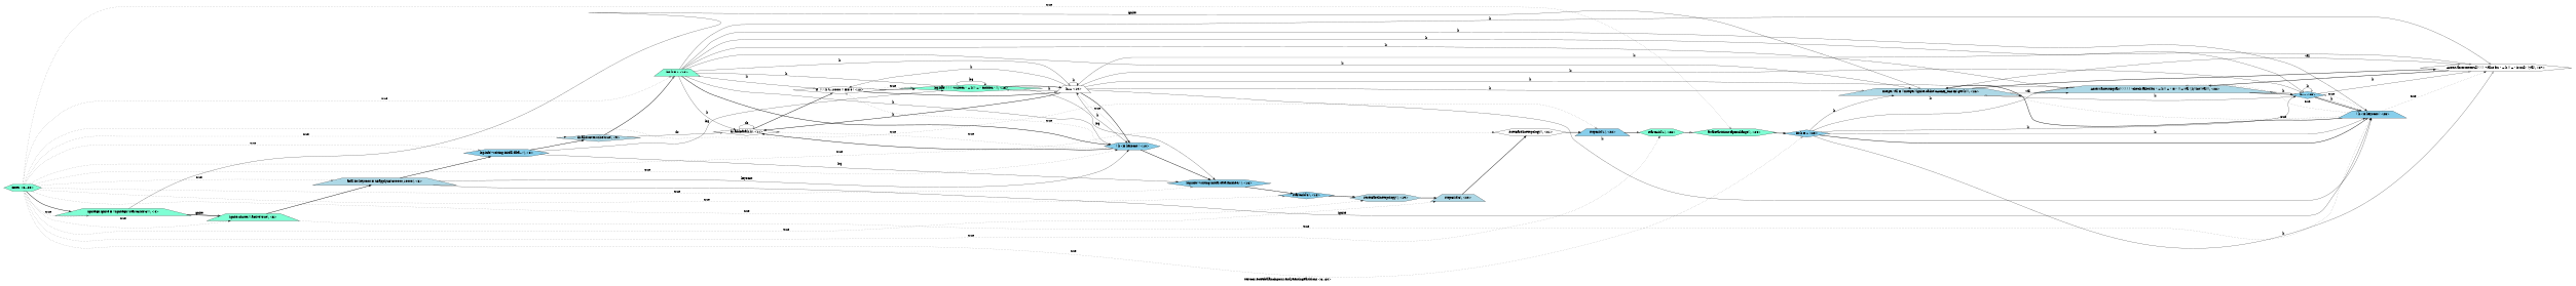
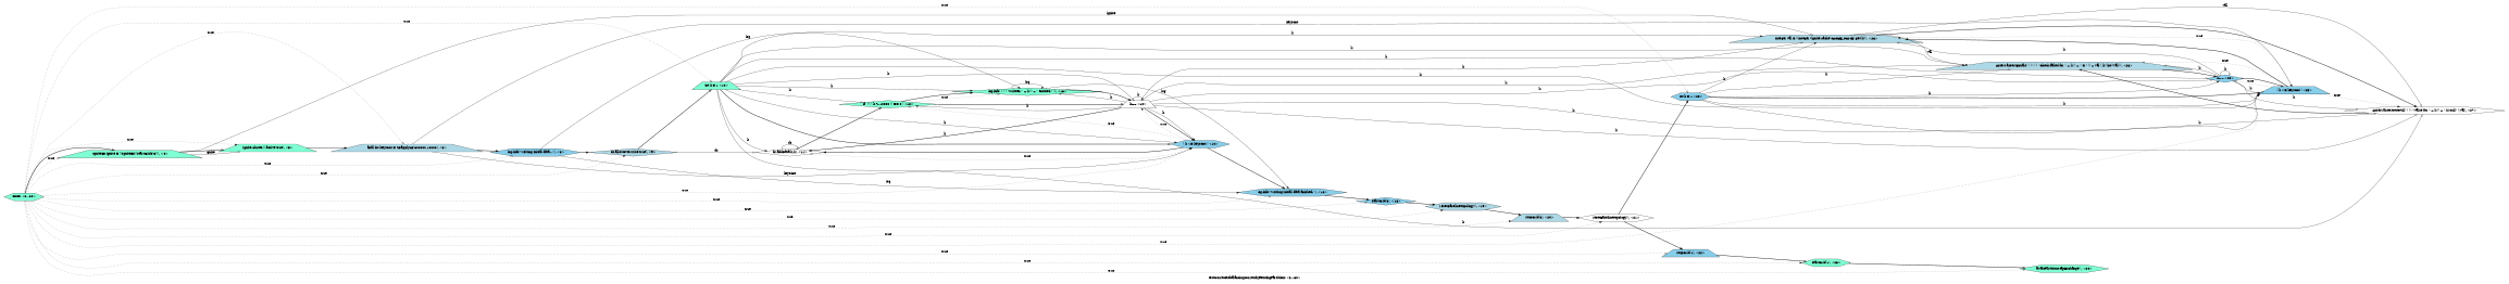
  digraph {
    label="testCorrectRebalancingCurrentlyRentingPartitions <3...30>"
    rankdir=LR
    node [fillcolor=skyblue shape=hexagon style=filled]
    edge [arrowhead=normal style=solid]
    n1 [label="log.info(\"Writing initial data...\"); <8>"]
    n2 [label="log.info(\"Writing initial data finished.\"); <16>"]
    n3 [fillcolor=lightblue label="ds.allowOverwrite(true); <9>" shape=diamond]
    n4 [fillcolor=aquamarine label="log.info( ( ( ( \"Written \" + k )) + \" entities.\" )); <13>" shape=diamond]
    n5 [label="startGrid(3); <18>" shape=diamond]
    n6 [fillcolor=white label="ds.addData(k,k); <11>" shape=diamond]
    n7 [fillcolor=aquamarine label="int k = 1 <10>" shape=trapezium]
    n8 [fillcolor=white label="k++ <10>" shape=trapezium]
    n9 [fillcolor=lightblue label="resetBaselineTopology(); <19>"]
-   n10 [fillcolor=white label="if  ( ( ( k % 10000 )) == 0 ) <12>" shape=diamond]
+   n10 [fillcolor=aquamarine label="if  ( ( ( k % 10000 )) == 0 ) <12>" shape=diamond]
    n11 [label=" ( k <= keysCnt ) <10>"]
    n12 [fillcolor=lightblue label="Integer val = ((Integer)(ignite.cache(CACHE_NAME).get(k))); <26>" shape=trapezium]
    n13 [fillcolor=lightblue label="Assert.assertEquals( ( ( ( ( ( \"Check failed for \" + k )) + \" = \" )) + val ),k,((int)(val))); <28>" shape=trapezium]
    n14 [label="k++ <25>" shape=diamond]
    n15 [label=" ( k <= keysCnt ) <25>" shape=trapezium]
    n16 [fillcolor=white label="Assert.assertNotNull( ( ( ( \"Value for \" + k )) + \" is null\" ),val); <27>"]
    n17 [label="stopGrid(1); <22>" shape=trapezium]
    n18 [fillcolor=aquamarine label="startGrid(1); <23>"]
    n19 [fillcolor=aquamarine label="awaitPartitionMapExchange(); <24>"]
    n20 [fillcolor=lightblue label="final int keysCnt = SF.applyLB(300000,10000); <6>" shape=trapezium]
-   n21 [label="int k = 1 <25>" shape=diamond]
+   n21 [label="int k = 1 <25>"]
    n22 [fillcolor=lightblue label="stopGrid(3); <20>" shape=trapezium]
    n23 [fillcolor=white label="resetBaselineTopology(); <21>"]
    n24 [fillcolor=aquamarine label="ignite.cluster().active(true); <5>" shape=trapezium]
    n25 [fillcolor=aquamarine label="Enter <3...30>"]
    n26 [fillcolor=aquamarine label="IgniteEx ignite = ((IgniteEx)(startGrids(3))); <4>" shape=trapezium]
    n1 -> n2 [label=log]
    n1 -> n3 [style=bold]
    n1 -> n4 [label=log]
    n2 -> n5 [style=bold]
    n3 -> n6 [arrowhead=onormal label=ds]
    n3 -> n7 [arrowhead=onormal style=bold]
    n4 -> n2 [label=log]
    n4 -> n4 [label=log]
    n4 -> n8 [style=bold]
    n5 -> n9 [style=bold]
    n6 -> n6 [arrowhead=onormal label=ds]
    n6 -> n10 [arrowhead=onormal style=bold]
    n7 -> n4 [label=k]
    n7 -> n6 [label=k]
    n7 -> n8 [arrowhead=onormal label=k]
    n7 -> n10 [arrowhead=onormal label=k]
    n7 -> n11 [label=k]
    n7 -> n11 [arrowhead=onormal style=bold]
    n7 -> n12 [label=k]
    n7 -> n13 [label=k]
    n7 -> n14 [arrowhead=onormal label=k]
    n7 -> n15 [label=k]
    n7 -> n16 [arrowhead=onormal label=k]
    n8 -> n4 [arrowhead=onormal label=k]
    n8 -> n6 [label=k style=bold]
    n8 -> n8 [label=k]
    n8 -> n10 [label=k]
    n8 -> n11 [label=k]
    n8 -> n11 [style=bold]
    n8 -> n12 [arrowhead=onormal label=k]
    n8 -> n13 [arrowhead=onormal label=k]
    n8 -> n14 [arrowhead=onormal label=k]
    n8 -> n15 [label=k]
    n8 -> n16 [arrowhead=onormal label=k]
    n9 -> n22 [style=bold]
    n10 -> n4 [arrowhead=onormal label=true style=dotted]
    n10 -> n4 [style=bold]
    n10 -> n8 [arrowhead=onormal style=bold]
    n11 -> n2 [style=bold]
    n11 -> n6 [arrowhead=onormal label=true style=dotted]
    n11 -> n6 [style=bold]
    n11 -> n8 [label=true style=dotted]
    n11 -> n10 [arrowhead=onormal label=true style=dotted]
    n12 -> n13 [label=val]
    n12 -> n16 [arrowhead=onormal label=val]
    n12 -> n16 [style=bold]
    n13 -> n14 [style=bold]
    n14 -> n12 [arrowhead=onormal label=k]
    n14 -> n13 [arrowhead=onormal label=k]
    n14 -> n14 [arrowhead=onormal label=k]
    n14 -> n15 [label=k]
    n14 -> n15 [arrowhead=onormal style=bold]
    n14 -> n16 [arrowhead=onormal label=k]
    n15 -> n12 [label=true style=dotted]
    n15 -> n12 [style=bold]
    n15 -> n13 [arrowhead=onormal label=true style=dotted]
    n15 -> n14 [arrowhead=onormal label=true style=dotted]
    n15 -> n16 [label=true style=dotted]
    n16 -> n13 [arrowhead=onormal style=bold]
    n17 -> n18 [arrowhead=onormal style=bold]
    n18 -> n19 [arrowhead=onormal style=bold]
-   n19 -> n21 [style=bold]
+   n23 -> n21 [style=bold]
    n20 -> n1 [style=bold]
    n20 -> n11 [label=keysCnt]
-   n20 -> n15 [label=ignite]
+   n20 -> n15 [label=keysCnt]
    n21 -> n12 [label=k]
    n21 -> n13 [arrowhead=onormal label=k]
    n21 -> n14 [label=k]
    n21 -> n15 [label=k]
    n21 -> n15 [arrowhead=onormal style=bold]
    n21 -> n16 [arrowhead=onormal label=k]
    n22 -> n23 [style=bold]
    n23 -> n17 [style=bold]
    n24 -> n20 [style=bold]
    n25 -> n1 [arrowhead=onormal label=true style=dotted]
    n25 -> n2 [arrowhead=onormal label=true style=dotted]
    n25 -> n3 [label=true style=dotted]
    n25 -> n5 [arrowhead=onormal label=true style=dotted]
    n25 -> n7 [arrowhead=onormal label=true style=dotted]
    n25 -> n9 [label=true style=dotted]
    n25 -> n11 [label=true style=dotted]
-   n24 -> n15 [arrowhead=onormal label=true style=dotted]
+   n25 -> n15 [arrowhead=onormal label=true style=dotted]
    n25 -> n17 [arrowhead=onormal label=true style=dotted]
    n25 -> n18 [label=true style=dotted]
    n25 -> n19 [arrowhead=onormal label=true style=dotted]
    n25 -> n20 [arrowhead=onormal label=true style=dotted]
    n25 -> n21 [arrowhead=onormal label=true style=dotted]
    n25 -> n22 [label=true style=dotted]
    n25 -> n23 [label=true style=dotted]
    n25 -> n24 [label=true style=dotted]
    n25 -> n26 [arrowhead=onormal label=true style=dotted]
    n25 -> n26 [arrowhead=onormal style=bold]
    n26 -> n12 [arrowhead=onormal label=ignite]
    n26 -> n24 [arrowhead=onormal label=ignite]
    n26 -> n24 [arrowhead=onormal style=bold]
  }
